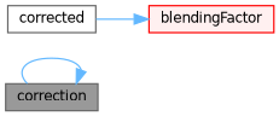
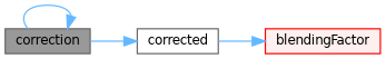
  digraph {
    rankdir=LR
    node [fontname=Helvetica fontsize=10 shape=box style=filled]
    edge [color=steelblue1 fontname=Helvetica fontsize=10 labelfontname=Helvetica labelfontsize=10 style=solid]
    n1 [color=gray40 fillcolor=grey60 fontcolor=black height=0.2 label=correction width=0.4]
    n2 [color=grey40 fillcolor=white height=0.2 label=corrected width=0.4]
    n3 [color=red fillcolor="#FFF0F0" height=0.2 label=blendingFactor width=0.4]
    n1 -> n1
+   n1 -> n2
    n2 -> n3
  }
